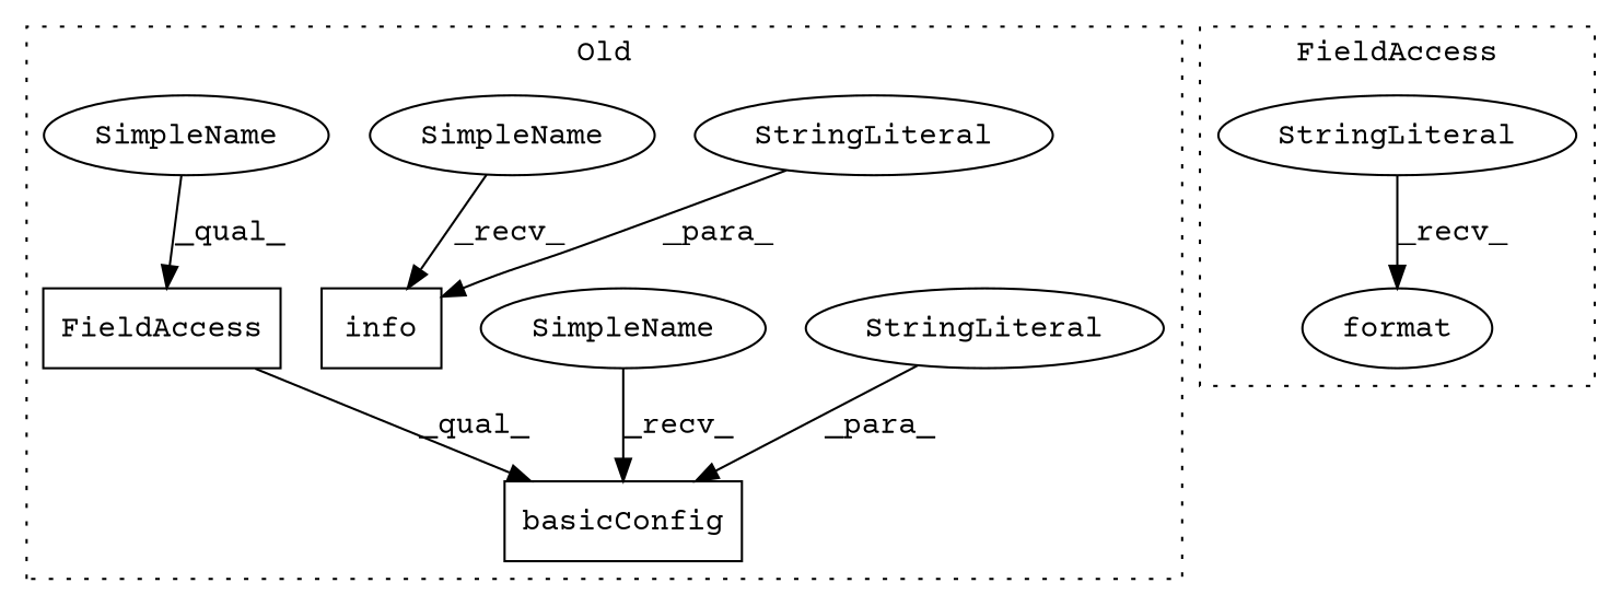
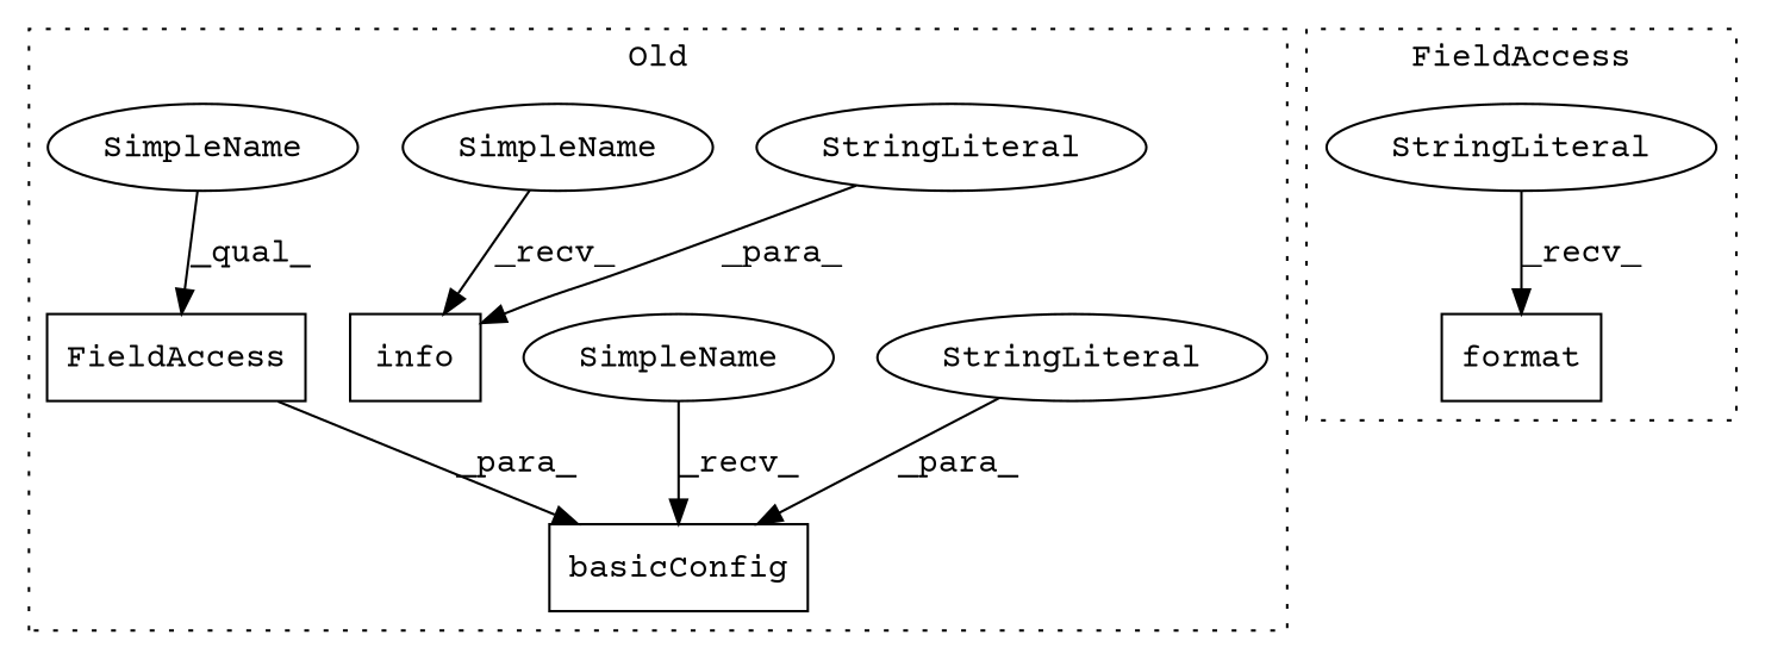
  digraph {
    fontname="Courier Prime"
    node [a=32 fontname="Courier Prime" l=7 s=2042 shape=ellipse]
    edge [fontname="Courier Prime"]
    n1 [l="12,1" label=basicConfig s="2016,2054" shape=box]
    n2 [a=45 l=13 label=StringLiteral s=2028]
    n3 [a=22 l=12 label=FieldAccess shape=box]
    n4 [l="5,1" label=info s="2155,2216" shape=box]
    n5 [a=45 l=26 label=StringLiteral s=2160]
    n6 [a=42 label=SimpleName s=2008]
    n7 [a=42 label=SimpleName s=2147]
    n8 [a=42 label=SimpleName]
-   n9 [l="7,1" label=format s="2063,2091"]
+   n9 [l="7,1" label=format s="2063,2091" shape=box]
    n10 [a=45 l=26 label=StringLiteral s=2036]
    subgraph cluster_1 {
      label=Old
      style=dotted
      n1
      n2
      n3
      n4
      n5
      n6
      n7
      n8
    }
    subgraph cluster_2 {
      label=FieldAccess
      style=dotted
      n9
      n10
    }
    n2 -> n1 [label=_para_]
-   n3 -> n1 [label=_qual_]
+   n3 -> n1 [label=_para_]
    n5 -> n4 [label=_para_]
    n6 -> n1 [label=_recv_]
    n7 -> n4 [label=_recv_]
    n8 -> n3 [label=_qual_]
    n10 -> n9 [label=_recv_]
  }
